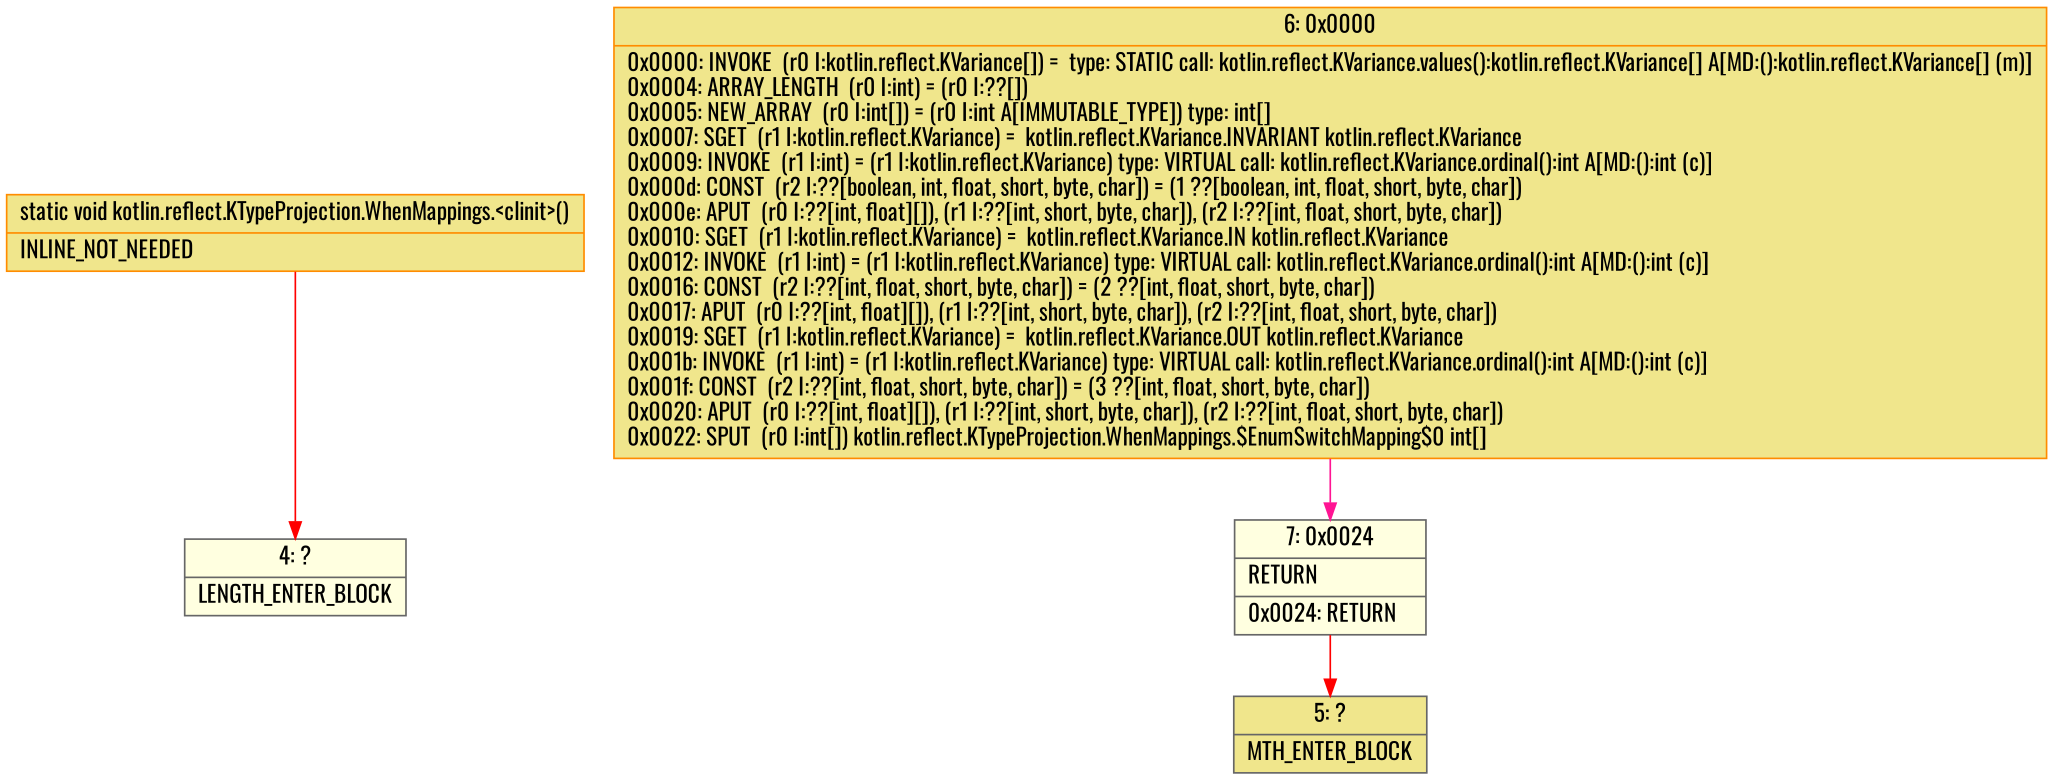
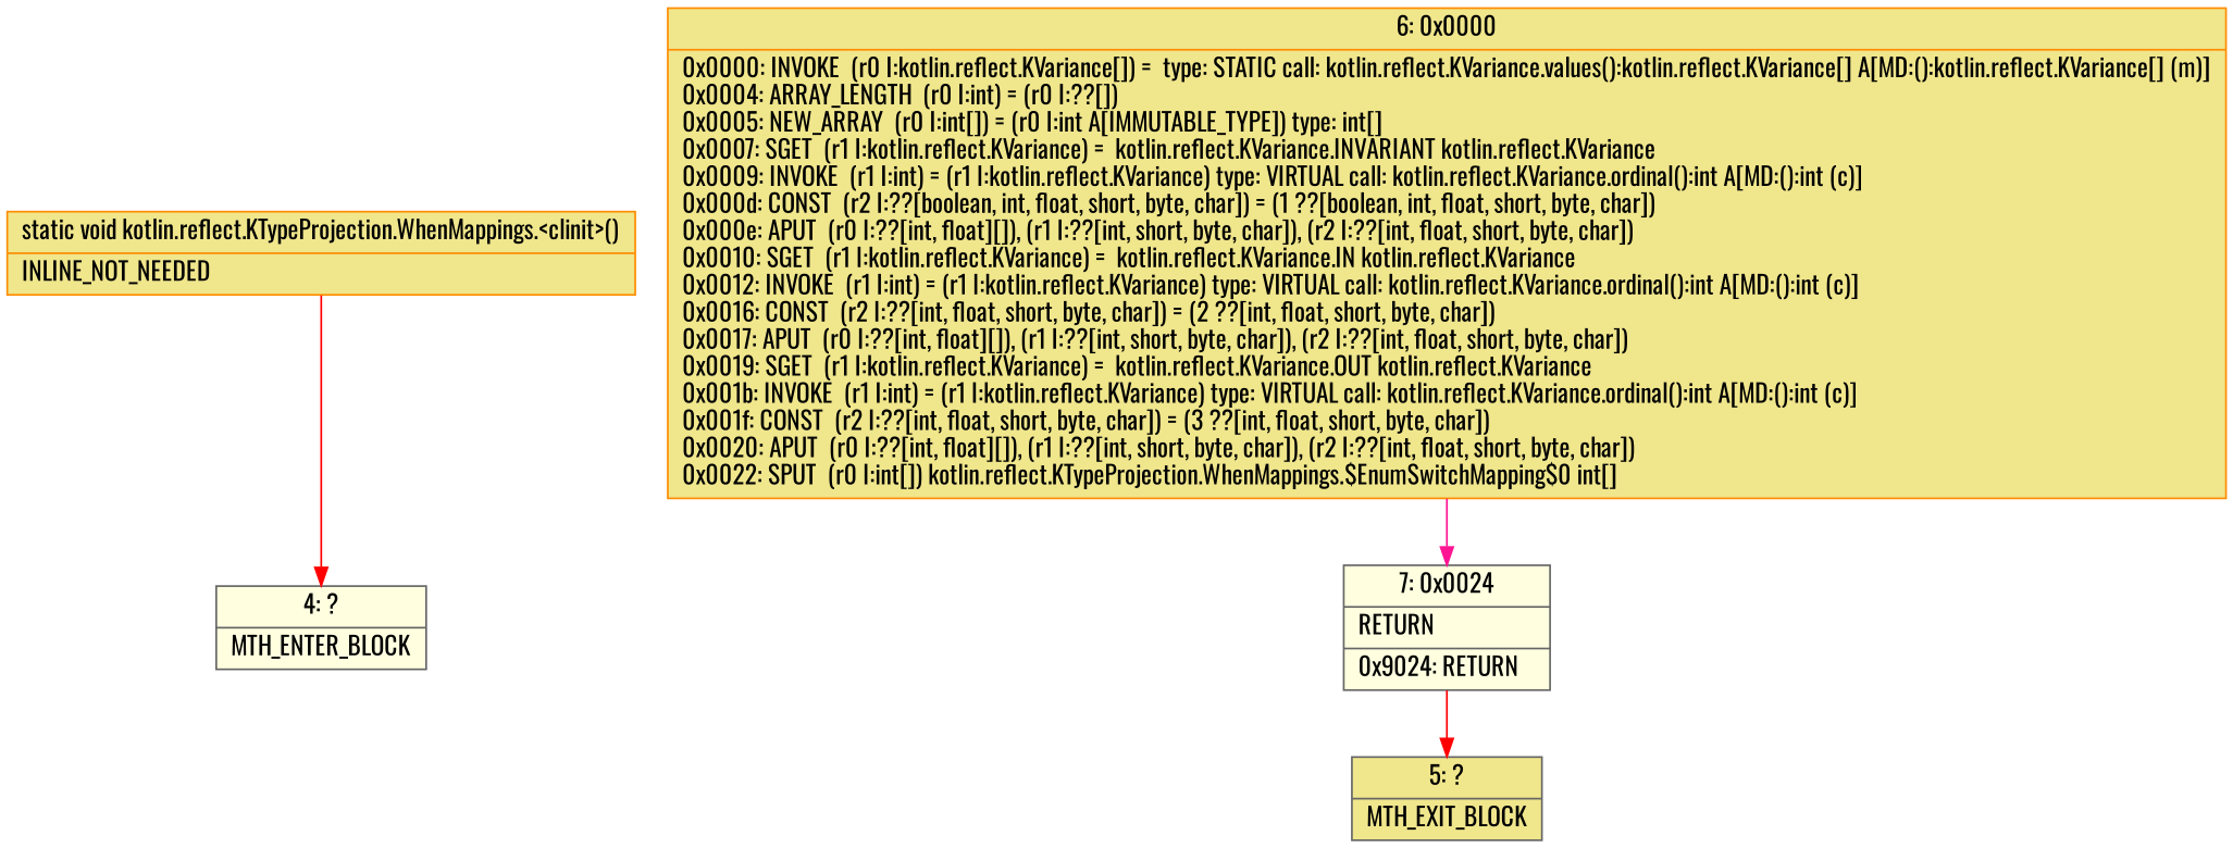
  digraph {
    fontname=Oswald
    node [color=gray40 fillcolor=khaki fontname=Oswald shape=record style=filled]
    edge [color=red fontname=Oswald]
-   n1 [fillcolor=lightyellow label="{4\:\ ?|LENGTH_ENTER_BLOCK\l}"]
+   n1 [fillcolor=lightyellow label="{4\:\ ?|MTH_ENTER_BLOCK\l}"]
    n2 [color=darkorange label="{6\:\ 0x0000|0x0000: INVOKE  (r0 I:kotlin.reflect.KVariance[]) =  type: STATIC call: kotlin.reflect.KVariance.values():kotlin.reflect.KVariance[] A[MD:():kotlin.reflect.KVariance[] (m)]\l0x0004: ARRAY_LENGTH  (r0 I:int) = (r0 I:??[]) \l0x0005: NEW_ARRAY  (r0 I:int[]) = (r0 I:int A[IMMUTABLE_TYPE]) type: int[] \l0x0007: SGET  (r1 I:kotlin.reflect.KVariance) =  kotlin.reflect.KVariance.INVARIANT kotlin.reflect.KVariance \l0x0009: INVOKE  (r1 I:int) = (r1 I:kotlin.reflect.KVariance) type: VIRTUAL call: kotlin.reflect.KVariance.ordinal():int A[MD:():int (c)]\l0x000d: CONST  (r2 I:??[boolean, int, float, short, byte, char]) = (1 ??[boolean, int, float, short, byte, char]) \l0x000e: APUT  (r0 I:??[int, float][]), (r1 I:??[int, short, byte, char]), (r2 I:??[int, float, short, byte, char]) \l0x0010: SGET  (r1 I:kotlin.reflect.KVariance) =  kotlin.reflect.KVariance.IN kotlin.reflect.KVariance \l0x0012: INVOKE  (r1 I:int) = (r1 I:kotlin.reflect.KVariance) type: VIRTUAL call: kotlin.reflect.KVariance.ordinal():int A[MD:():int (c)]\l0x0016: CONST  (r2 I:??[int, float, short, byte, char]) = (2 ??[int, float, short, byte, char]) \l0x0017: APUT  (r0 I:??[int, float][]), (r1 I:??[int, short, byte, char]), (r2 I:??[int, float, short, byte, char]) \l0x0019: SGET  (r1 I:kotlin.reflect.KVariance) =  kotlin.reflect.KVariance.OUT kotlin.reflect.KVariance \l0x001b: INVOKE  (r1 I:int) = (r1 I:kotlin.reflect.KVariance) type: VIRTUAL call: kotlin.reflect.KVariance.ordinal():int A[MD:():int (c)]\l0x001f: CONST  (r2 I:??[int, float, short, byte, char]) = (3 ??[int, float, short, byte, char]) \l0x0020: APUT  (r0 I:??[int, float][]), (r1 I:??[int, short, byte, char]), (r2 I:??[int, float, short, byte, char]) \l0x0022: SPUT  (r0 I:int[]) kotlin.reflect.KTypeProjection.WhenMappings.$EnumSwitchMapping$0 int[] \l}"]
-   n3 [fillcolor=lightyellow label="{7\:\ 0x0024|RETURN\l|0x0024: RETURN   \l}"]
-   n4 [label="{5\:\ ?|MTH_ENTER_BLOCK\l}"]
+   n3 [fillcolor=lightyellow label="{7\:\ 0x0024|RETURN\l|0x9024: RETURN   \l}"]
+   n4 [label="{5\:\ ?|MTH_EXIT_BLOCK\l}"]
    n5 [color=darkorange label="{static void kotlin.reflect.KTypeProjection.WhenMappings.\<clinit\>()  | INLINE_NOT_NEEDED\l}"]
    n2 -> n3 [color=deeppink]
    n3 -> n4
    n5 -> n1
  }
